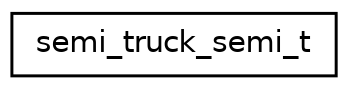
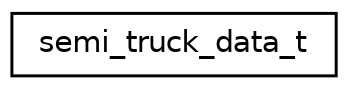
  digraph {
    rankdir=LR
-   n1 [color=black fillcolor=white fontname=Helvetica fontsize=10 height=0.2 label=semi_truck_semi_t shape=record style=filled width=0.4]
+   n1 [color=black fillcolor=white fontname=Helvetica fontsize=10 height=0.2 label=semi_truck_data_t shape=record style=filled width=0.4]
  }
